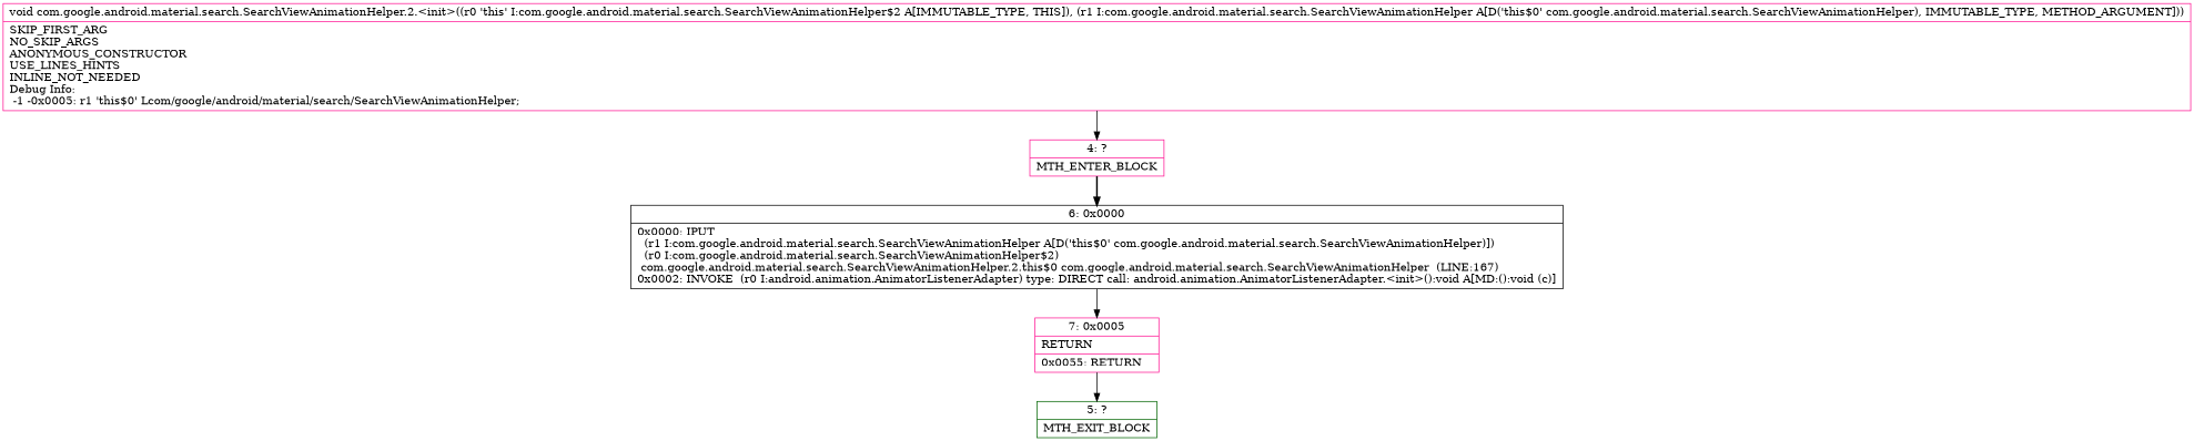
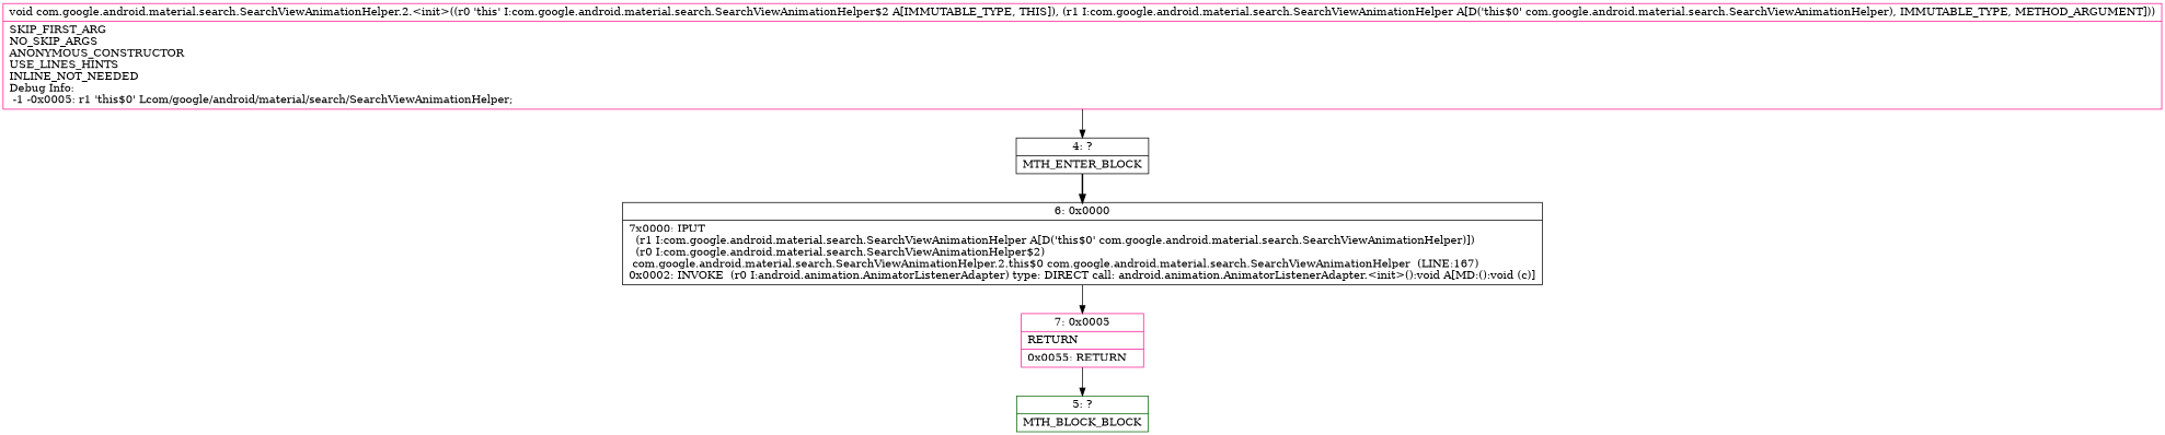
  digraph {
    node [color=black shape=record]
    edge [style=solid]
-   n1 [color=deeppink label="{4\:\ ?|MTH_ENTER_BLOCK\l}"]
-   n2 [label="{6\:\ 0x0000|0x0000: IPUT  \l  (r1 I:com.google.android.material.search.SearchViewAnimationHelper A[D('this$0' com.google.android.material.search.SearchViewAnimationHelper)])\l  (r0 I:com.google.android.material.search.SearchViewAnimationHelper$2)\l com.google.android.material.search.SearchViewAnimationHelper.2.this$0 com.google.android.material.search.SearchViewAnimationHelper  (LINE:167)\l0x0002: INVOKE  (r0 I:android.animation.AnimatorListenerAdapter) type: DIRECT call: android.animation.AnimatorListenerAdapter.\<init\>():void A[MD:():void (c)]\l}"]
+   n1 [label="{4\:\ ?|MTH_ENTER_BLOCK\l}"]
+   n2 [label="{6\:\ 0x0000|7x0000: IPUT  \l  (r1 I:com.google.android.material.search.SearchViewAnimationHelper A[D('this$0' com.google.android.material.search.SearchViewAnimationHelper)])\l  (r0 I:com.google.android.material.search.SearchViewAnimationHelper$2)\l com.google.android.material.search.SearchViewAnimationHelper.2.this$0 com.google.android.material.search.SearchViewAnimationHelper  (LINE:167)\l0x0002: INVOKE  (r0 I:android.animation.AnimatorListenerAdapter) type: DIRECT call: android.animation.AnimatorListenerAdapter.\<init\>():void A[MD:():void (c)]\l}"]
    n3 [color=deeppink label="{7\:\ 0x0005|RETURN\l|0x0055: RETURN   \l}"]
-   n4 [color=darkgreen label="{5\:\ ?|MTH_EXIT_BLOCK\l}"]
+   n4 [color=darkgreen label="{5\:\ ?|MTH_BLOCK_BLOCK\l}"]
    n5 [color=deeppink label="{void com.google.android.material.search.SearchViewAnimationHelper.2.\<init\>((r0 'this' I:com.google.android.material.search.SearchViewAnimationHelper$2 A[IMMUTABLE_TYPE, THIS]), (r1 I:com.google.android.material.search.SearchViewAnimationHelper A[D('this$0' com.google.android.material.search.SearchViewAnimationHelper), IMMUTABLE_TYPE, METHOD_ARGUMENT]))  | SKIP_FIRST_ARG\lNO_SKIP_ARGS\lANONYMOUS_CONSTRUCTOR\lUSE_LINES_HINTS\lINLINE_NOT_NEEDED\lDebug Info:\l  \-1 \-0x0005: r1 'this$0' Lcom\/google\/android\/material\/search\/SearchViewAnimationHelper;\l}"]
    n1 -> n2 [style=bold]
    n2 -> n3
    n3 -> n4
    n5 -> n1
  }
